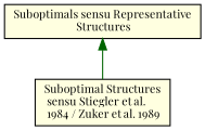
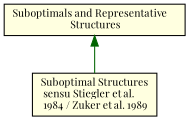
  digraph {
    rankdir=TB
    fontname="Playfair Display"
    node [color=black fillcolor=lightyellow fontname="Playfair Display" fontsize=10 shape=box style=filled]
    n1 [fontcolor=black height=0.2 label="Suboptimal Structures\l sensu Stiegler et al.\l 1984 / Zuker et al. 1989" width=0.4]
-   n2 [height=0.2 label="Suboptimals sensu Representative\l Structures" width=0.4]
+   n2 [height=0.2 label="Suboptimals and Representative\l Structures" width=0.4]
    n2 -> n1 [dir=back fontname="Playfair Display" fontsize=10 labelfontname=Helvetica labelfontsize=10 shape=plaintext style=solid color=darkgreen]
  }
